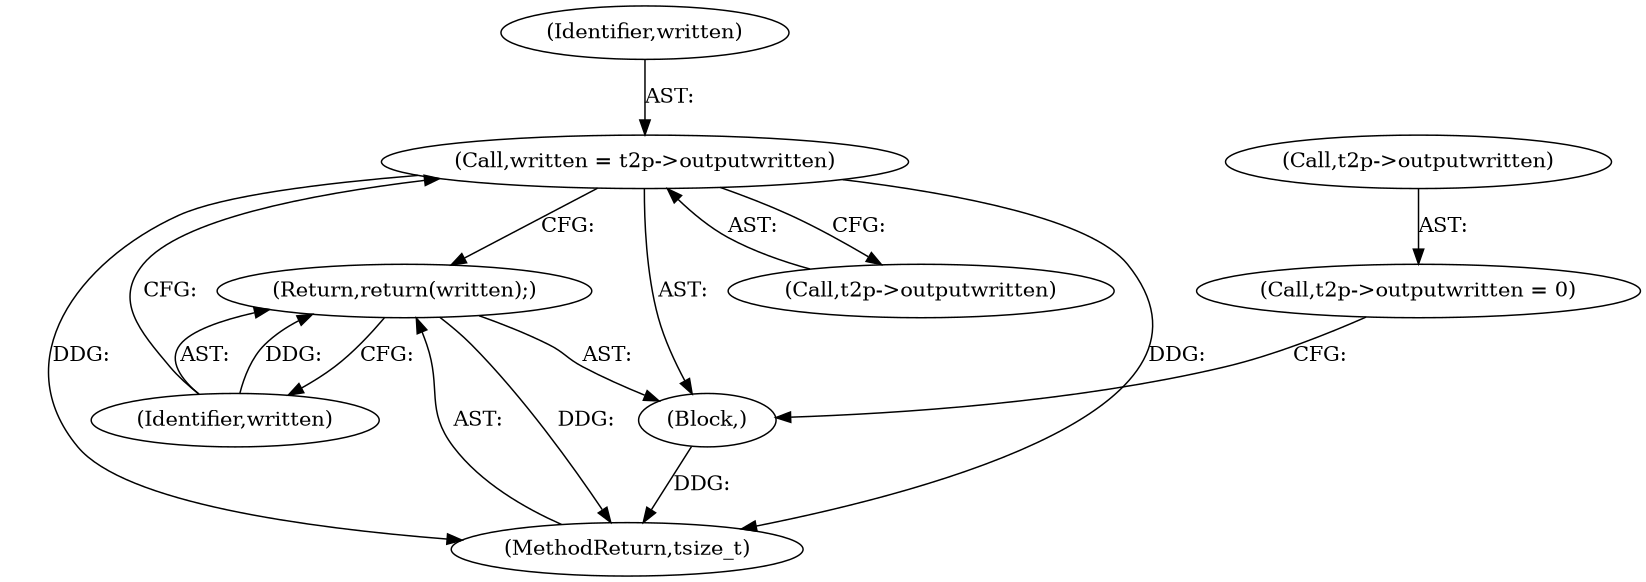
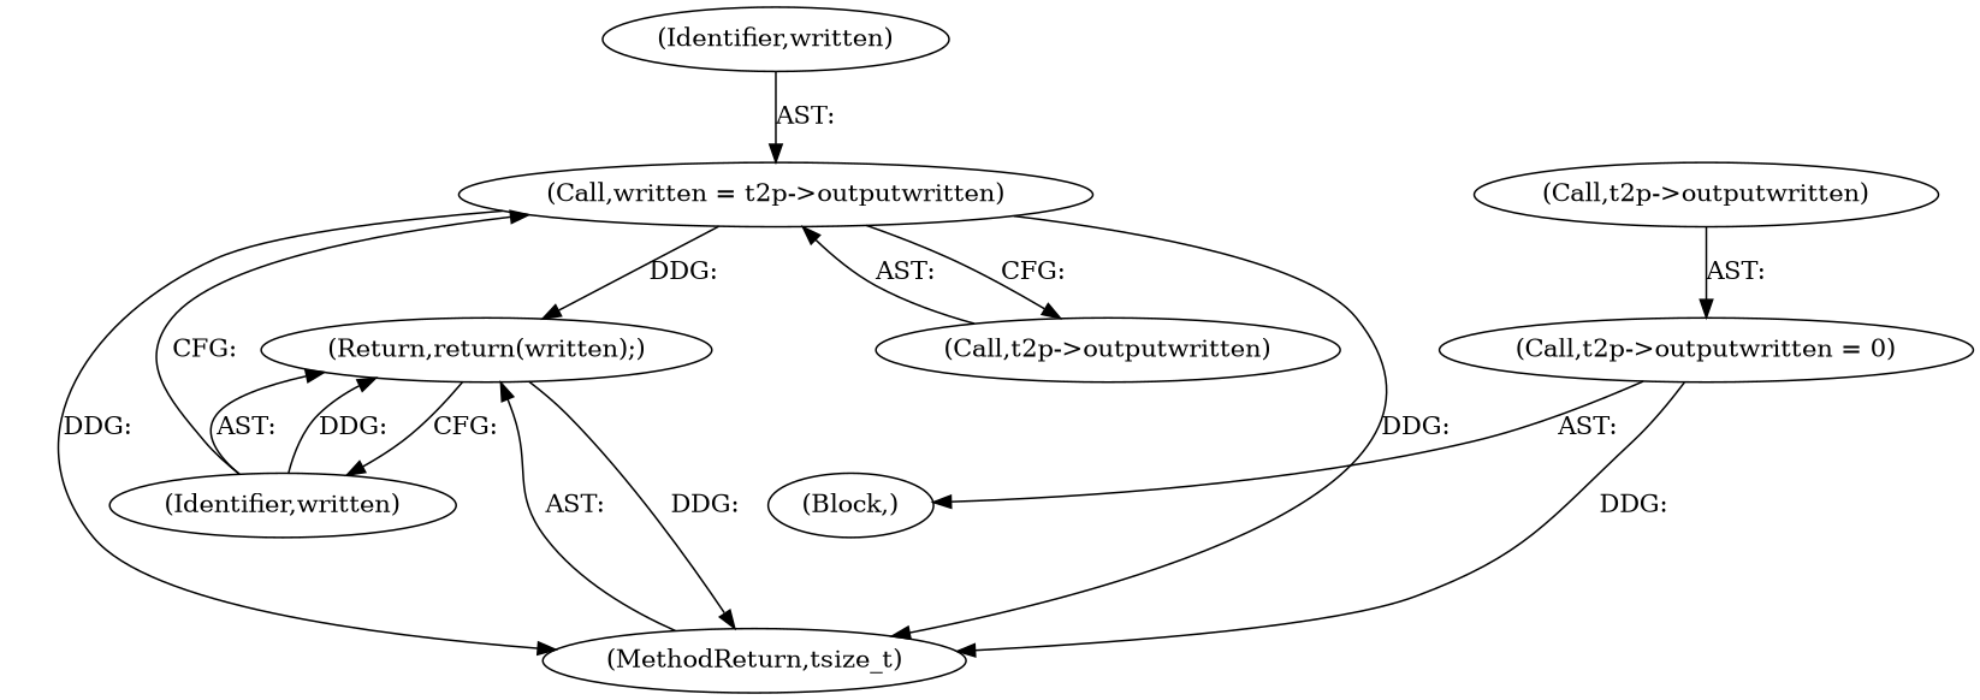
  digraph {
    n1 [label="(Call,written = t2p->outputwritten)"]
    n2 [label="(Return,return(written);)"]
    n3 [label="(Block,)"]
    n4 [label="(Call,t2p->outputwritten)"]
    n5 [label="(MethodReturn,tsize_t)"]
    n6 [label="(Identifier,written)"]
    n7 [label="(Call,t2p->outputwritten = 0)"]
    n8 [label="(Identifier,written)"]
    n9 [label="(Call,t2p->outputwritten)"]
-   n1 -> n2 [label="CFG: "]
-   n1 -> n3 [label="AST: "]
+   n1 -> n2 [label="DDG: "]
    n1 -> n4 [label="CFG: "]
    n1 -> n5 [label="DDG: "]
    n1 -> n5 [label="DDG: "]
-   n2 -> n3 [label="AST: "]
    n2 -> n5 [label="DDG: "]
    n2 -> n6 [label="CFG: "]
    n4 -> n1 [label="AST: "]
    n5 -> n2 [label="AST: "]
    n6 -> n1 [label="CFG: "]
    n6 -> n2 [label="AST: "]
    n6 -> n2 [label="DDG: "]
-   n7 -> n3 [label="CFG: "]
-   n3 -> n5 [label="DDG: "]
+   n7 -> n3 [label="AST: "]
+   n7 -> n5 [label="DDG: "]
    n8 -> n1 [label="AST: "]
    n9 -> n7 [label="AST: "]
  }
